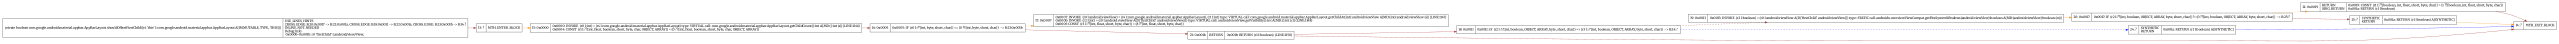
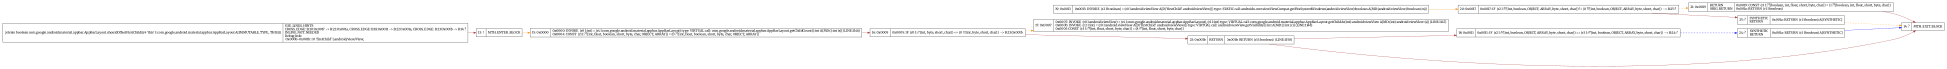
  digraph {
    fontname=Merriweather
    rankdir=LR
    node [fontname=Merriweather shape=record]
    edge [color=brown fontname=Merriweather]
    n1 [label="{13\:\ ?|MTH_ENTER_BLOCK\l}"]
    n2 [label="{15\:\ 0x0000|0x0000: INVOKE  (r0 I:int) = (r4 I:com.google.android.material.appbar.AppBarLayout) type: VIRTUAL call: com.google.android.material.appbar.AppBarLayout.getChildCount():int A[MD:():int (s)] (LINE:1146)\l0x0004: CONST  (r1 I:??[int, float, boolean, short, byte, char, OBJECT, ARRAY]) = (0 ??[int, float, boolean, short, byte, char, OBJECT, ARRAY]) \l}"]
    n3 [label="{16\:\ 0x0005|0x0005: IF  (r0 I:??[int, byte, short, char]) \<= (0 ??[int, byte, short, char])  \-\> B:23:0x001b \l}"]
    n4 [label="{17\:\ 0x0007|0x0007: INVOKE  (r0 I:android.view.View) = (r4 I:com.google.android.material.appbar.AppBarLayout), (r1 I:int) type: VIRTUAL call: com.google.android.material.appbar.AppBarLayout.getChildAt(int):android.view.View A[MD:(int):android.view.View (s)] (LINE:1147)\l0x000b: INVOKE  (r2 I:int) = (r0 I:android.view.View A[D('firstChild' android.view.View)]) type: VIRTUAL call: android.view.View.getVisibility():int A[MD:():int (c)] (LINE:1148)\l0x000f: CONST  (r3 I:??[int, float, short, byte, char]) = (8 ??[int, float, short, byte, char]) \l}"]
    n5 [label="{23\:\ 0x001b|RETURN\l|0x001b: RETURN  (r1 I:boolean)  (LINE:1150)\l}"]
    n6 [label="{18\:\ 0x0011|0x0011: IF  (r2 I:??[int, boolean, OBJECT, ARRAY, byte, short, char]) == (r3 I:??[int, boolean, OBJECT, ARRAY, byte, short, char])  \-\> B:24:? \l}"]
    n7 [label="{14\:\ ?|MTH_EXIT_BLOCK\l}"]
    n8 [label="{19\:\ 0x0013|0x0013: INVOKE  (r2 I:boolean) = (r0 I:android.view.View A[D('firstChild' android.view.View)]) type: STATIC call: androidx.core.view.ViewCompat.getFitsSystemWindows(android.view.View):boolean A[MD:(android.view.View):boolean (m)]\l}"]
    n9 [label="{24\:\ ?|SYNTHETIC\lRETURN\l|0x001a: RETURN  (r1 I:boolean) A[SYNTHETIC]\l}"]
    n10 [label="{20\:\ 0x0017|0x0017: IF  (r2 I:??[int, boolean, OBJECT, ARRAY, byte, short, char]) != (0 ??[int, boolean, OBJECT, ARRAY, byte, short, char])  \-\> B:25:? \l}"]
    n11 [label="{21\:\ 0x0019|RETURN\lORIG_RETURN\l|0x0019: CONST  (r1 I:??[boolean, int, float, short, byte, char]) = (1 ??[boolean, int, float, short, byte, char]) \l0x001a: RETURN  (r1 I:boolean) \l}"]
    n12 [label="{25\:\ ?|SYNTHETIC\lRETURN\l|0x001a: RETURN  (r1 I:boolean) A[SYNTHETIC]\l}"]
    n13 [label="{private boolean com.google.android.material.appbar.AppBarLayout.shouldOffsetFirstChild((r4 'this' I:com.google.android.material.appbar.AppBarLayout A[IMMUTABLE_TYPE, THIS]))  | USE_LINES_HINTS\lCROSS_EDGE: B:20:0x0017 \-\> B:22:0x001a, CROSS_EDGE: B:18:0x0011 \-\> B:22:0x001a, CROSS_EDGE: B:23:0x001b \-\> B:14:?\lINLINE_NOT_NEEDED\lDebug Info:\l  0x000b\-0x001b: r0 'firstChild' Landroid\/view\/View;\l}"]
    n1 -> n2 [color=darkorange]
    n2 -> n3
    n3 -> n4 [color=darkorange style=dashed]
    n3 -> n5
    n5 -> n6
    n5 -> n7
-   n6 -> n8 [style=dashed]
    n6 -> n9 [color=blue style=dashed]
    n8 -> n10 [color=darkorange]
    n9 -> n7 [color=blue]
    n10 -> n11 [color=darkorange style=dashed]
    n10 -> n12
    n11 -> n7
-   n12 -> n7 [color=darkorange]
+   n12 -> n7 [color=darkorange style=dashed]
    n13 -> n1
  }
